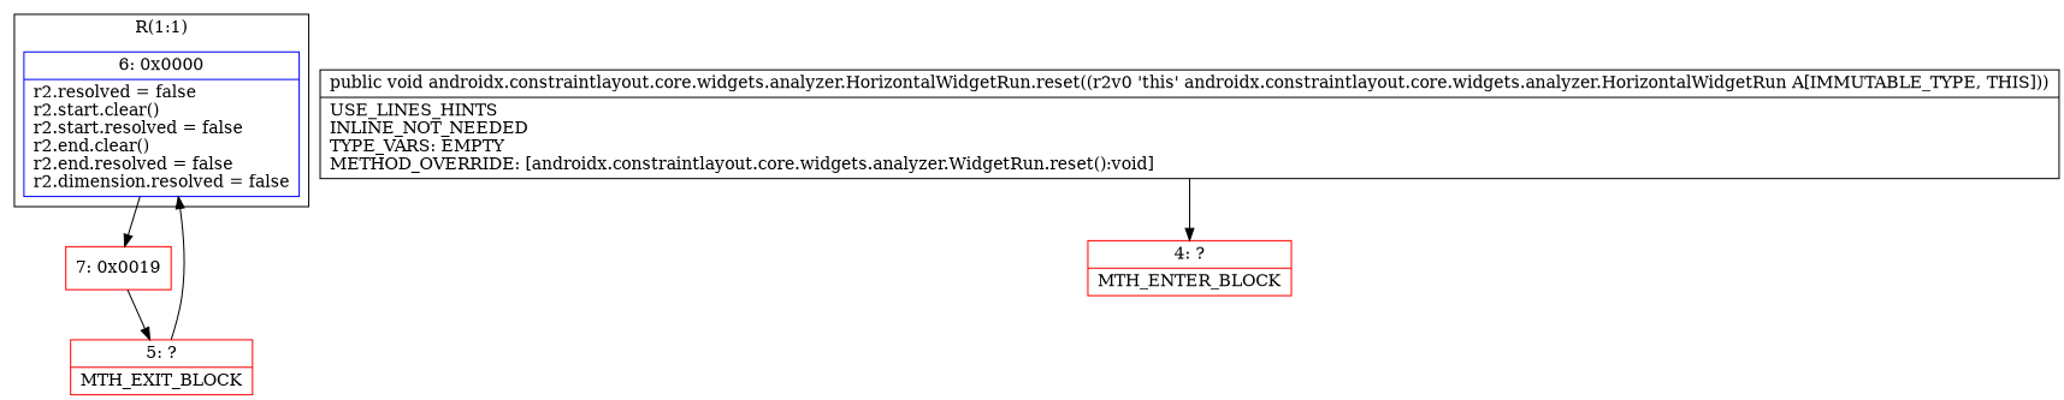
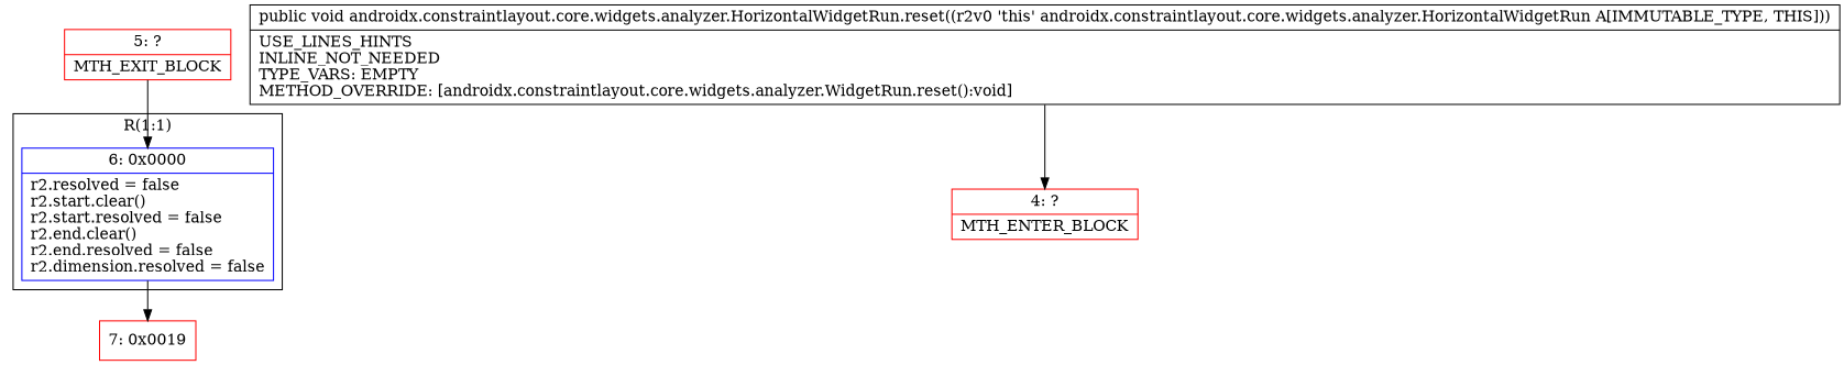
  digraph {
    node [color=red shape=record]
    n1 [color=blue label="{6\:\ 0x0000|r2.resolved = false\lr2.start.clear()\lr2.start.resolved = false\lr2.end.clear()\lr2.end.resolved = false\lr2.dimension.resolved = false\l}"]
    n2 [label="{7\:\ 0x0019}"]
    n3 [label="{5\:\ ?|MTH_EXIT_BLOCK\l}"]
    n4 [label="{4\:\ ?|MTH_ENTER_BLOCK\l}"]
    n5 [label="{public void androidx.constraintlayout.core.widgets.analyzer.HorizontalWidgetRun.reset((r2v0 'this' androidx.constraintlayout.core.widgets.analyzer.HorizontalWidgetRun A[IMMUTABLE_TYPE, THIS]))  | USE_LINES_HINTS\lINLINE_NOT_NEEDED\lTYPE_VARS: EMPTY\lMETHOD_OVERRIDE: [androidx.constraintlayout.core.widgets.analyzer.WidgetRun.reset():void]\l}" color=""]
    subgraph cluster_1 {
      label="R(1:1)"
      n1
    }
    n1 -> n2
-   n2 -> n3
    n3 -> n1
    n5 -> n4
  }
